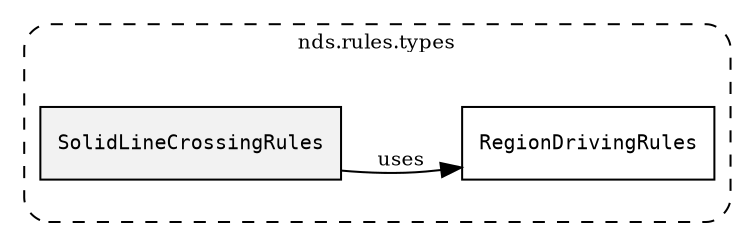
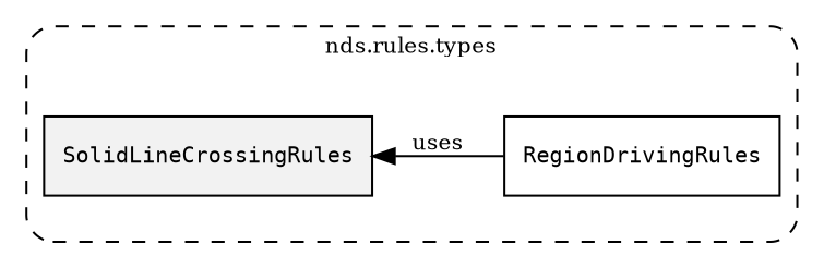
  digraph {
    fontsize=10
    rankdir=LR
    node [fontsize=10 shape=box]
    n1 [fillcolor="#0000000D" label=<<font face="monospace"><table align="center" border="0" cellspacing="0" cellpadding="0"><tr><td href="../../../content/packages/nds.rules.types.html#Structure-SolidLineCrossingRules" title="Structure defined in nds.rules.types">SolidLineCrossingRules</td></tr></table></font>> style=filled]
    n2 [label=<<font face="monospace"><table align="center" border="0" cellspacing="0" cellpadding="0"><tr><td href="../../../content/packages/nds.rules.types.html#Structure-RegionDrivingRules" title="Structure defined in nds.rules.types">RegionDrivingRules</td></tr></table></font>>]
    subgraph cluster_1 {
      label="nds.rules.types"
      style="dashed, rounded"
      n1
      n2
    }
-   n1 -> n2 [fontsize=10 label=uses]
+   n2 -> n1 [fontsize=10 label=uses]
  }
